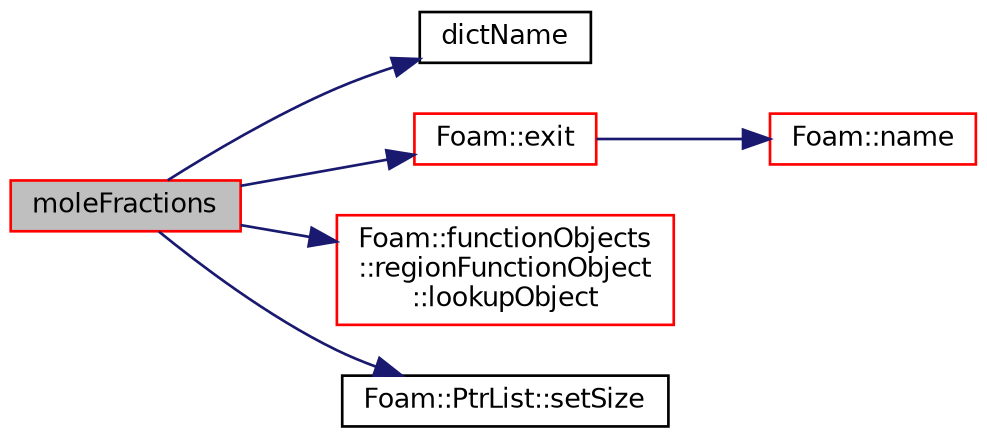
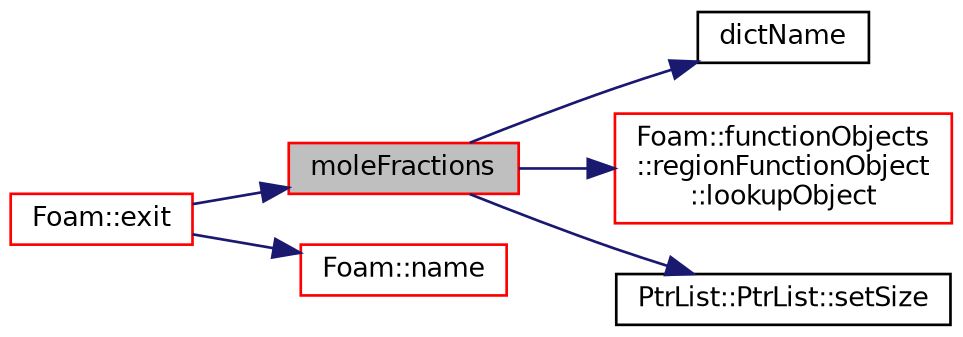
  digraph {
    rankdir=LR
    node [color=red fontname=Helvetica fontsize=10 shape=record]
    edge [color=midnightblue fontname=Helvetica fontsize=10 labelfontname=Helvetica labelfontsize=10 style=solid]
    n1 [fillcolor=grey75 fontcolor=black height=0.2 label=moleFractions style=filled width=0.4]
    n2 [color=black height=0.2 label=dictName width=0.4]
    n3 [height=0.2 label="Foam::exit" width=0.4]
    n4 [height=0.2 label="Foam::functionObjects\l::regionFunctionObject\l::lookupObject" width=0.4]
-   n5 [color=black height=0.2 label="Foam::PtrList::setSize" width=0.4]
+   n5 [color=black height=0.2 label="PtrList::PtrList::setSize" width=0.4]
    n6 [height=0.2 label="Foam::name" width=0.4]
    n1 -> n2
-   n1 -> n3
+   n3 -> n1
    n1 -> n4
    n1 -> n5
    n3 -> n6
  }
